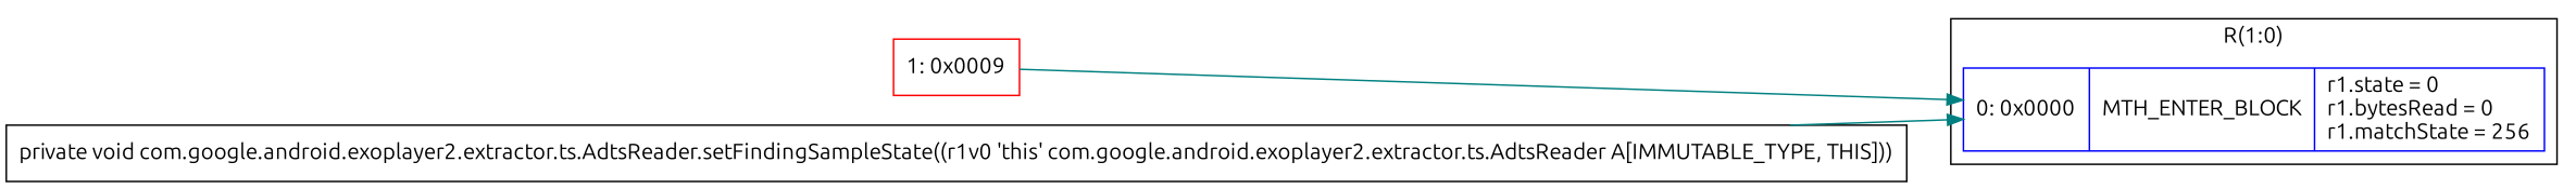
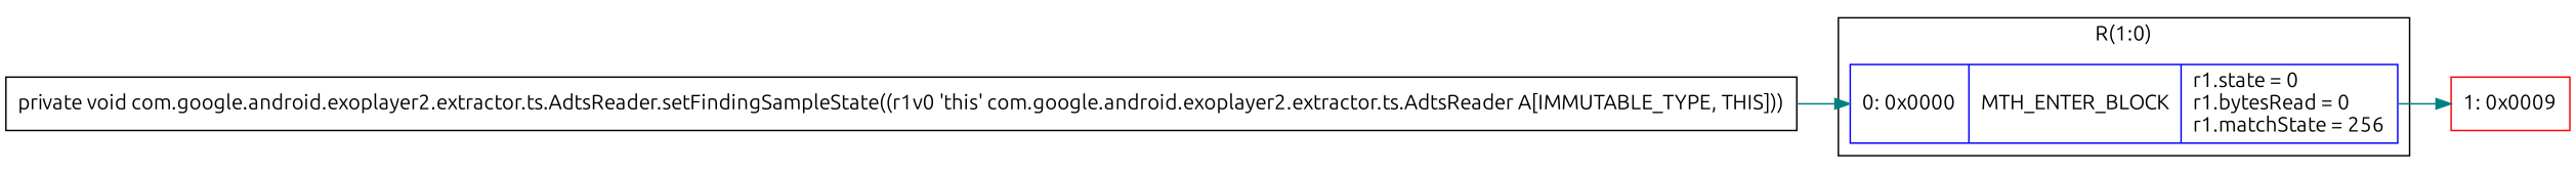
  digraph {
    rankdir=LR
    fontname=Ubuntu
    node [shape=record fontname=Ubuntu]
    edge [color=teal fontname=Ubuntu]
    n1 [color=blue label="{0\:\ 0x0000|MTH_ENTER_BLOCK\l|r1.state = 0\lr1.bytesRead = 0\lr1.matchState = 256\l}"]
    n2 [color=red label="{1\:\ 0x0009}"]
    n3 [label="{private void com.google.android.exoplayer2.extractor.ts.AdtsReader.setFindingSampleState((r1v0 'this' com.google.android.exoplayer2.extractor.ts.AdtsReader A[IMMUTABLE_TYPE, THIS])) }"]
    subgraph cluster_1 {
      label="R(1:0)"
      n1
    }
-   n2 -> n1
+   n1 -> n2
    n3 -> n1
  }
